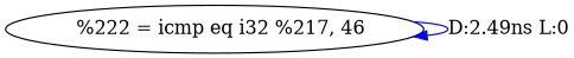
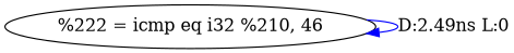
  digraph {
-   n1 [label="  %222 = icmp eq i32 %217, 46"]
+   n1 [label="%222 = icmp eq i32 %210, 46"]
    n1 -> n1 [color=blue label="D:2.49ns L:0"]
  }
